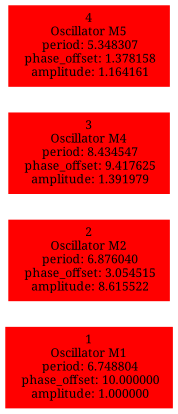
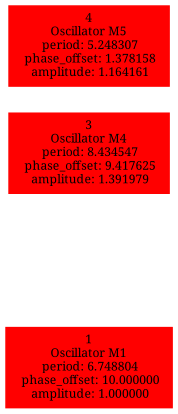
  digraph {
    forcelabels=true
    rankdir=LR
    fontname="Noto Serif"
    node [color=red fontsize=8 shape=box style=filled fontname="Noto Serif"]
    n1 [label=<1<BR />Oscillator M1<BR /> period: 6.748804<BR /> phase_offset: 10.000000<BR /> amplitude: 1.000000>]
-   n2 [label=<2<BR />Oscillator M2<BR /> period: 6.876040<BR /> phase_offset: 3.054515<BR /> amplitude: 8.615522>]
    n3 [label=<3<BR />Oscillator M4<BR /> period: 8.434547<BR /> phase_offset: 9.417625<BR /> amplitude: 1.391979>]
-   n4 [label=<4<BR />Oscillator M5<BR /> period: 5.348307<BR /> phase_offset: 1.378158<BR /> amplitude: 1.164161>]
+   n4 [label=<4<BR />Oscillator M5<BR /> period: 5.248307<BR /> phase_offset: 1.378158<BR /> amplitude: 1.164161>]
  }
